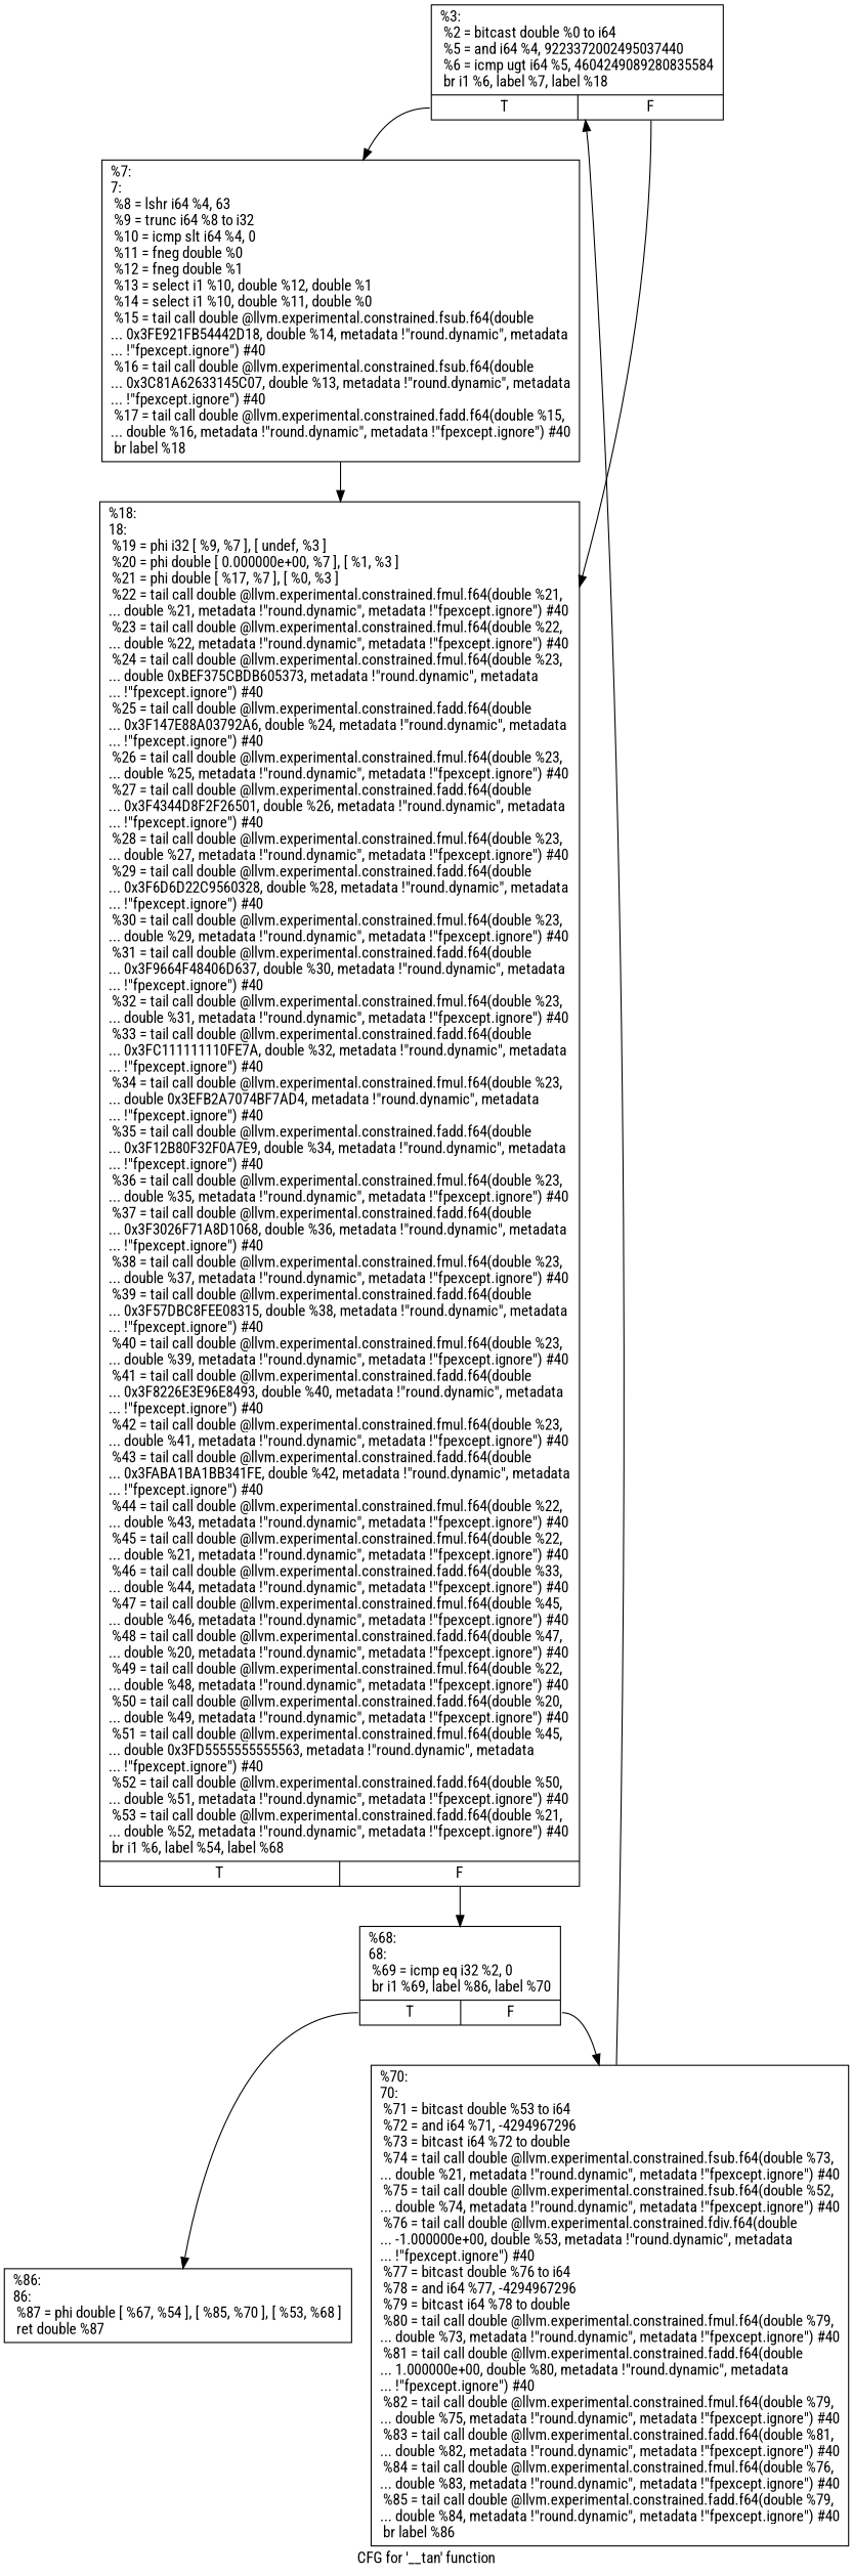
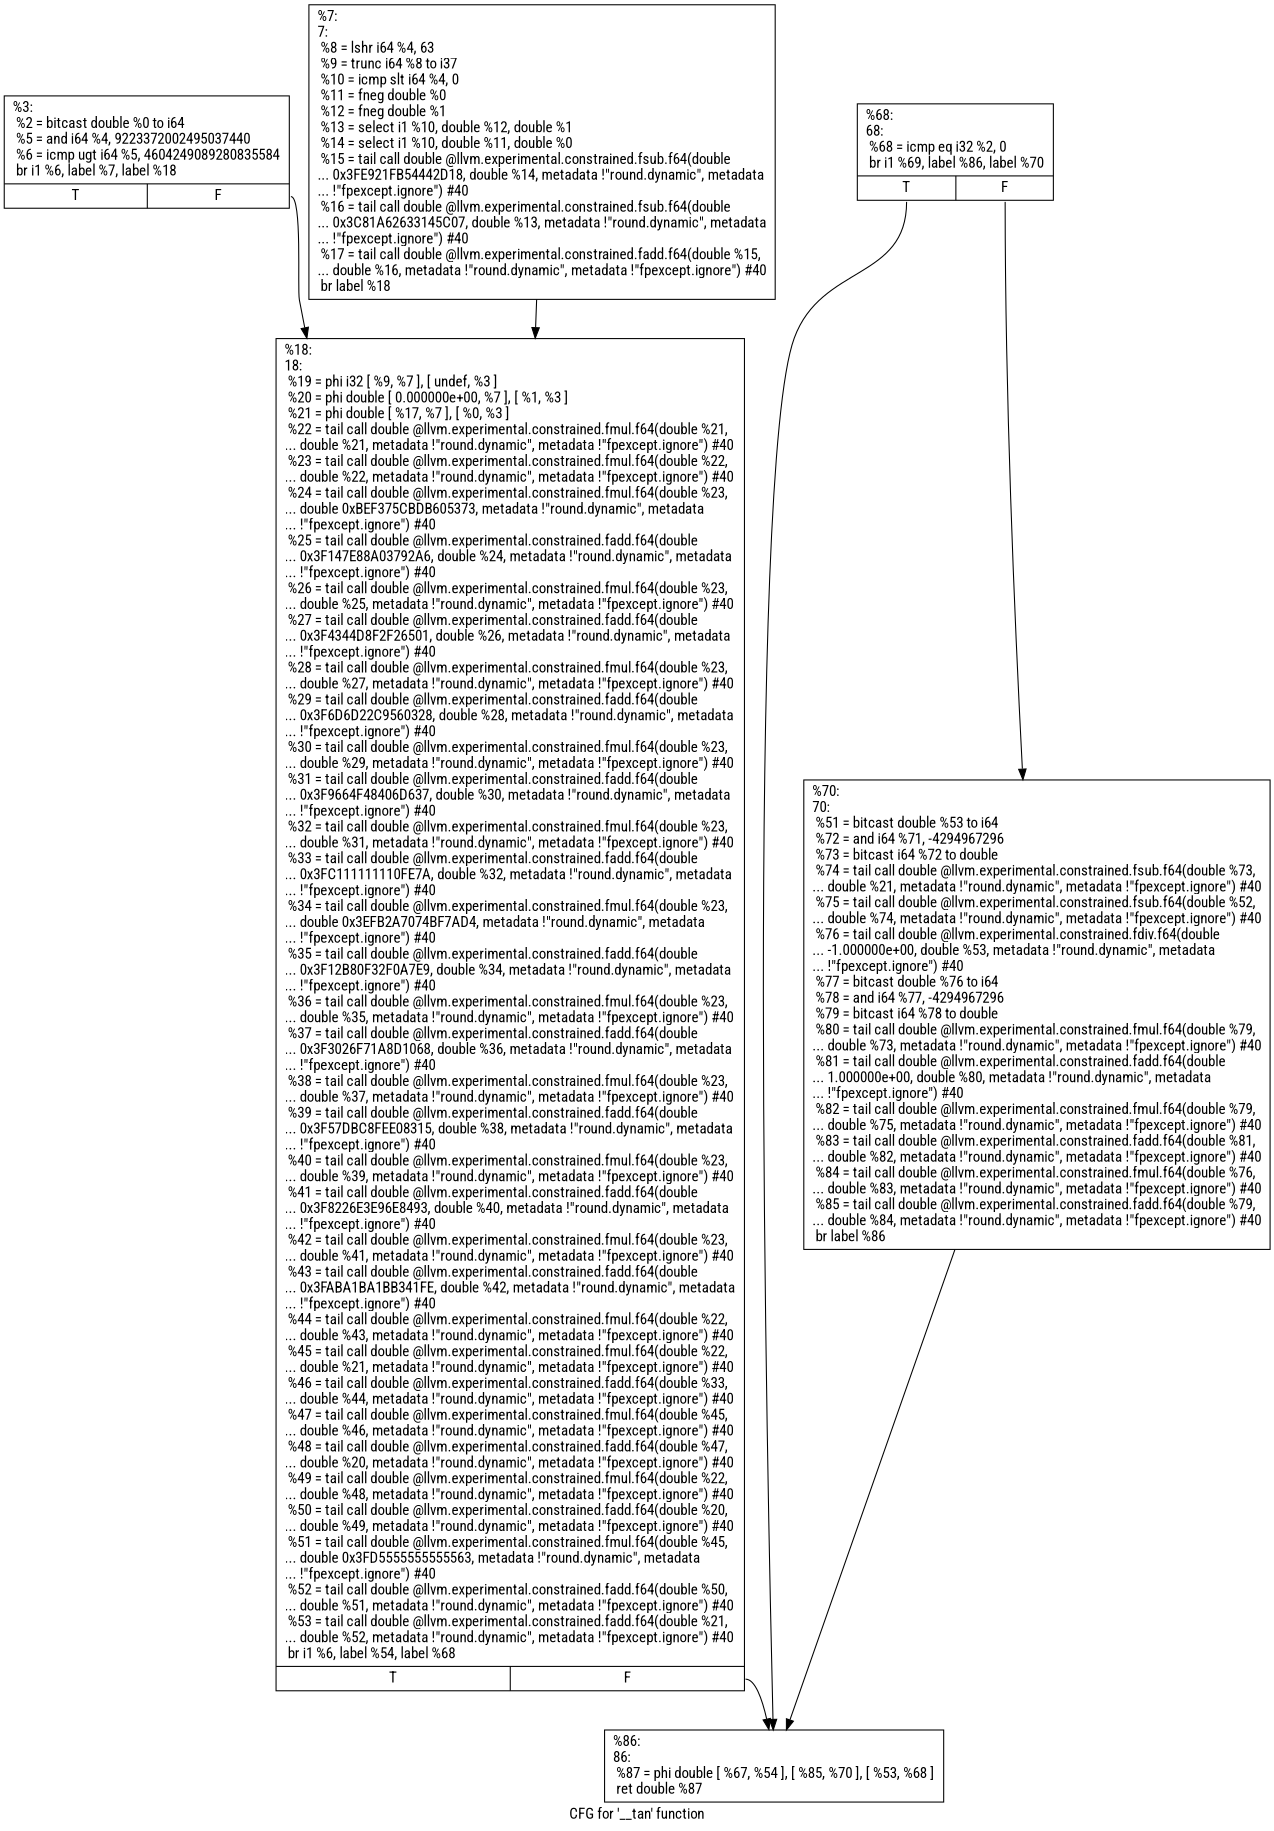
  digraph {
    fontname="Roboto Condensed"
    label="CFG for '__tan' function"
    node [fontname="Roboto Condensed" shape=record]
    edge [fontname="Roboto Condensed" tailport=s1]
    n1 [label="{%3:\l  %2 = bitcast double %0 to i64\l  %5 = and i64 %4, 9223372002495037440\l  %6 = icmp ugt i64 %5, 4604249089280835584\l  br i1 %6, label %7, label %18\l|{<s0>T|<s1>F}}"]
-   n2 [label="{%7:\l7:                                                \l  %8 = lshr i64 %4, 63\l  %9 = trunc i64 %8 to i32\l  %10 = icmp slt i64 %4, 0\l  %11 = fneg double %0\l  %12 = fneg double %1\l  %13 = select i1 %10, double %12, double %1\l  %14 = select i1 %10, double %11, double %0\l  %15 = tail call double @llvm.experimental.constrained.fsub.f64(double\l... 0x3FE921FB54442D18, double %14, metadata !\"round.dynamic\", metadata\l... !\"fpexcept.ignore\") #40\l  %16 = tail call double @llvm.experimental.constrained.fsub.f64(double\l... 0x3C81A62633145C07, double %13, metadata !\"round.dynamic\", metadata\l... !\"fpexcept.ignore\") #40\l  %17 = tail call double @llvm.experimental.constrained.fadd.f64(double %15,\l... double %16, metadata !\"round.dynamic\", metadata !\"fpexcept.ignore\") #40\l  br label %18\l}"]
+   n2 [label="{%7:\l7:                                                \l  %8 = lshr i64 %4, 63\l  %9 = trunc i64 %8 to i37\l  %10 = icmp slt i64 %4, 0\l  %11 = fneg double %0\l  %12 = fneg double %1\l  %13 = select i1 %10, double %12, double %1\l  %14 = select i1 %10, double %11, double %0\l  %15 = tail call double @llvm.experimental.constrained.fsub.f64(double\l... 0x3FE921FB54442D18, double %14, metadata !\"round.dynamic\", metadata\l... !\"fpexcept.ignore\") #40\l  %16 = tail call double @llvm.experimental.constrained.fsub.f64(double\l... 0x3C81A62633145C07, double %13, metadata !\"round.dynamic\", metadata\l... !\"fpexcept.ignore\") #40\l  %17 = tail call double @llvm.experimental.constrained.fadd.f64(double %15,\l... double %16, metadata !\"round.dynamic\", metadata !\"fpexcept.ignore\") #40\l  br label %18\l}"]
    n3 [label="{%18:\l18:                                               \l  %19 = phi i32 [ %9, %7 ], [ undef, %3 ]\l  %20 = phi double [ 0.000000e+00, %7 ], [ %1, %3 ]\l  %21 = phi double [ %17, %7 ], [ %0, %3 ]\l  %22 = tail call double @llvm.experimental.constrained.fmul.f64(double %21,\l... double %21, metadata !\"round.dynamic\", metadata !\"fpexcept.ignore\") #40\l  %23 = tail call double @llvm.experimental.constrained.fmul.f64(double %22,\l... double %22, metadata !\"round.dynamic\", metadata !\"fpexcept.ignore\") #40\l  %24 = tail call double @llvm.experimental.constrained.fmul.f64(double %23,\l... double 0xBEF375CBDB605373, metadata !\"round.dynamic\", metadata\l... !\"fpexcept.ignore\") #40\l  %25 = tail call double @llvm.experimental.constrained.fadd.f64(double\l... 0x3F147E88A03792A6, double %24, metadata !\"round.dynamic\", metadata\l... !\"fpexcept.ignore\") #40\l  %26 = tail call double @llvm.experimental.constrained.fmul.f64(double %23,\l... double %25, metadata !\"round.dynamic\", metadata !\"fpexcept.ignore\") #40\l  %27 = tail call double @llvm.experimental.constrained.fadd.f64(double\l... 0x3F4344D8F2F26501, double %26, metadata !\"round.dynamic\", metadata\l... !\"fpexcept.ignore\") #40\l  %28 = tail call double @llvm.experimental.constrained.fmul.f64(double %23,\l... double %27, metadata !\"round.dynamic\", metadata !\"fpexcept.ignore\") #40\l  %29 = tail call double @llvm.experimental.constrained.fadd.f64(double\l... 0x3F6D6D22C9560328, double %28, metadata !\"round.dynamic\", metadata\l... !\"fpexcept.ignore\") #40\l  %30 = tail call double @llvm.experimental.constrained.fmul.f64(double %23,\l... double %29, metadata !\"round.dynamic\", metadata !\"fpexcept.ignore\") #40\l  %31 = tail call double @llvm.experimental.constrained.fadd.f64(double\l... 0x3F9664F48406D637, double %30, metadata !\"round.dynamic\", metadata\l... !\"fpexcept.ignore\") #40\l  %32 = tail call double @llvm.experimental.constrained.fmul.f64(double %23,\l... double %31, metadata !\"round.dynamic\", metadata !\"fpexcept.ignore\") #40\l  %33 = tail call double @llvm.experimental.constrained.fadd.f64(double\l... 0x3FC111111110FE7A, double %32, metadata !\"round.dynamic\", metadata\l... !\"fpexcept.ignore\") #40\l  %34 = tail call double @llvm.experimental.constrained.fmul.f64(double %23,\l... double 0x3EFB2A7074BF7AD4, metadata !\"round.dynamic\", metadata\l... !\"fpexcept.ignore\") #40\l  %35 = tail call double @llvm.experimental.constrained.fadd.f64(double\l... 0x3F12B80F32F0A7E9, double %34, metadata !\"round.dynamic\", metadata\l... !\"fpexcept.ignore\") #40\l  %36 = tail call double @llvm.experimental.constrained.fmul.f64(double %23,\l... double %35, metadata !\"round.dynamic\", metadata !\"fpexcept.ignore\") #40\l  %37 = tail call double @llvm.experimental.constrained.fadd.f64(double\l... 0x3F3026F71A8D1068, double %36, metadata !\"round.dynamic\", metadata\l... !\"fpexcept.ignore\") #40\l  %38 = tail call double @llvm.experimental.constrained.fmul.f64(double %23,\l... double %37, metadata !\"round.dynamic\", metadata !\"fpexcept.ignore\") #40\l  %39 = tail call double @llvm.experimental.constrained.fadd.f64(double\l... 0x3F57DBC8FEE08315, double %38, metadata !\"round.dynamic\", metadata\l... !\"fpexcept.ignore\") #40\l  %40 = tail call double @llvm.experimental.constrained.fmul.f64(double %23,\l... double %39, metadata !\"round.dynamic\", metadata !\"fpexcept.ignore\") #40\l  %41 = tail call double @llvm.experimental.constrained.fadd.f64(double\l... 0x3F8226E3E96E8493, double %40, metadata !\"round.dynamic\", metadata\l... !\"fpexcept.ignore\") #40\l  %42 = tail call double @llvm.experimental.constrained.fmul.f64(double %23,\l... double %41, metadata !\"round.dynamic\", metadata !\"fpexcept.ignore\") #40\l  %43 = tail call double @llvm.experimental.constrained.fadd.f64(double\l... 0x3FABA1BA1BB341FE, double %42, metadata !\"round.dynamic\", metadata\l... !\"fpexcept.ignore\") #40\l  %44 = tail call double @llvm.experimental.constrained.fmul.f64(double %22,\l... double %43, metadata !\"round.dynamic\", metadata !\"fpexcept.ignore\") #40\l  %45 = tail call double @llvm.experimental.constrained.fmul.f64(double %22,\l... double %21, metadata !\"round.dynamic\", metadata !\"fpexcept.ignore\") #40\l  %46 = tail call double @llvm.experimental.constrained.fadd.f64(double %33,\l... double %44, metadata !\"round.dynamic\", metadata !\"fpexcept.ignore\") #40\l  %47 = tail call double @llvm.experimental.constrained.fmul.f64(double %45,\l... double %46, metadata !\"round.dynamic\", metadata !\"fpexcept.ignore\") #40\l  %48 = tail call double @llvm.experimental.constrained.fadd.f64(double %47,\l... double %20, metadata !\"round.dynamic\", metadata !\"fpexcept.ignore\") #40\l  %49 = tail call double @llvm.experimental.constrained.fmul.f64(double %22,\l... double %48, metadata !\"round.dynamic\", metadata !\"fpexcept.ignore\") #40\l  %50 = tail call double @llvm.experimental.constrained.fadd.f64(double %20,\l... double %49, metadata !\"round.dynamic\", metadata !\"fpexcept.ignore\") #40\l  %51 = tail call double @llvm.experimental.constrained.fmul.f64(double %45,\l... double 0x3FD5555555555563, metadata !\"round.dynamic\", metadata\l... !\"fpexcept.ignore\") #40\l  %52 = tail call double @llvm.experimental.constrained.fadd.f64(double %50,\l... double %51, metadata !\"round.dynamic\", metadata !\"fpexcept.ignore\") #40\l  %53 = tail call double @llvm.experimental.constrained.fadd.f64(double %21,\l... double %52, metadata !\"round.dynamic\", metadata !\"fpexcept.ignore\") #40\l  br i1 %6, label %54, label %68\l|{<s0>T|<s1>F}}"]
-   n4 [label="{%68:\l68:                                               \l  %69 = icmp eq i32 %2, 0\l  br i1 %69, label %86, label %70\l|{<s0>T|<s1>F}}"]
+   n4 [label="{%68:\l68:                                               \l  %68 = icmp eq i32 %2, 0\l  br i1 %69, label %86, label %70\l|{<s0>T|<s1>F}}"]
    n5 [label="{%86:\l86:                                               \l  %87 = phi double [ %67, %54 ], [ %85, %70 ], [ %53, %68 ]\l  ret double %87\l}"]
-   n6 [label="{%70:\l70:                                               \l  %71 = bitcast double %53 to i64\l  %72 = and i64 %71, -4294967296\l  %73 = bitcast i64 %72 to double\l  %74 = tail call double @llvm.experimental.constrained.fsub.f64(double %73,\l... double %21, metadata !\"round.dynamic\", metadata !\"fpexcept.ignore\") #40\l  %75 = tail call double @llvm.experimental.constrained.fsub.f64(double %52,\l... double %74, metadata !\"round.dynamic\", metadata !\"fpexcept.ignore\") #40\l  %76 = tail call double @llvm.experimental.constrained.fdiv.f64(double\l... -1.000000e+00, double %53, metadata !\"round.dynamic\", metadata\l... !\"fpexcept.ignore\") #40\l  %77 = bitcast double %76 to i64\l  %78 = and i64 %77, -4294967296\l  %79 = bitcast i64 %78 to double\l  %80 = tail call double @llvm.experimental.constrained.fmul.f64(double %79,\l... double %73, metadata !\"round.dynamic\", metadata !\"fpexcept.ignore\") #40\l  %81 = tail call double @llvm.experimental.constrained.fadd.f64(double\l... 1.000000e+00, double %80, metadata !\"round.dynamic\", metadata\l... !\"fpexcept.ignore\") #40\l  %82 = tail call double @llvm.experimental.constrained.fmul.f64(double %79,\l... double %75, metadata !\"round.dynamic\", metadata !\"fpexcept.ignore\") #40\l  %83 = tail call double @llvm.experimental.constrained.fadd.f64(double %81,\l... double %82, metadata !\"round.dynamic\", metadata !\"fpexcept.ignore\") #40\l  %84 = tail call double @llvm.experimental.constrained.fmul.f64(double %76,\l... double %83, metadata !\"round.dynamic\", metadata !\"fpexcept.ignore\") #40\l  %85 = tail call double @llvm.experimental.constrained.fadd.f64(double %79,\l... double %84, metadata !\"round.dynamic\", metadata !\"fpexcept.ignore\") #40\l  br label %86\l}"]
-   n1 -> n2 [tailport=s0]
+   n6 [label="{%70:\l70:                                               \l  %51 = bitcast double %53 to i64\l  %72 = and i64 %71, -4294967296\l  %73 = bitcast i64 %72 to double\l  %74 = tail call double @llvm.experimental.constrained.fsub.f64(double %73,\l... double %21, metadata !\"round.dynamic\", metadata !\"fpexcept.ignore\") #40\l  %75 = tail call double @llvm.experimental.constrained.fsub.f64(double %52,\l... double %74, metadata !\"round.dynamic\", metadata !\"fpexcept.ignore\") #40\l  %76 = tail call double @llvm.experimental.constrained.fdiv.f64(double\l... -1.000000e+00, double %53, metadata !\"round.dynamic\", metadata\l... !\"fpexcept.ignore\") #40\l  %77 = bitcast double %76 to i64\l  %78 = and i64 %77, -4294967296\l  %79 = bitcast i64 %78 to double\l  %80 = tail call double @llvm.experimental.constrained.fmul.f64(double %79,\l... double %73, metadata !\"round.dynamic\", metadata !\"fpexcept.ignore\") #40\l  %81 = tail call double @llvm.experimental.constrained.fadd.f64(double\l... 1.000000e+00, double %80, metadata !\"round.dynamic\", metadata\l... !\"fpexcept.ignore\") #40\l  %82 = tail call double @llvm.experimental.constrained.fmul.f64(double %79,\l... double %75, metadata !\"round.dynamic\", metadata !\"fpexcept.ignore\") #40\l  %83 = tail call double @llvm.experimental.constrained.fadd.f64(double %81,\l... double %82, metadata !\"round.dynamic\", metadata !\"fpexcept.ignore\") #40\l  %84 = tail call double @llvm.experimental.constrained.fmul.f64(double %76,\l... double %83, metadata !\"round.dynamic\", metadata !\"fpexcept.ignore\") #40\l  %85 = tail call double @llvm.experimental.constrained.fadd.f64(double %79,\l... double %84, metadata !\"round.dynamic\", metadata !\"fpexcept.ignore\") #40\l  br label %86\l}"]
    n1 -> n3
    n2 -> n3 [tailport=""]
-   n3 -> n4
+   n3 -> n5
    n4 -> n5 [tailport=s0]
    n4 -> n6
-   n6 -> n1 [tailport=""]
+   n6 -> n5 [tailport=""]
  }
